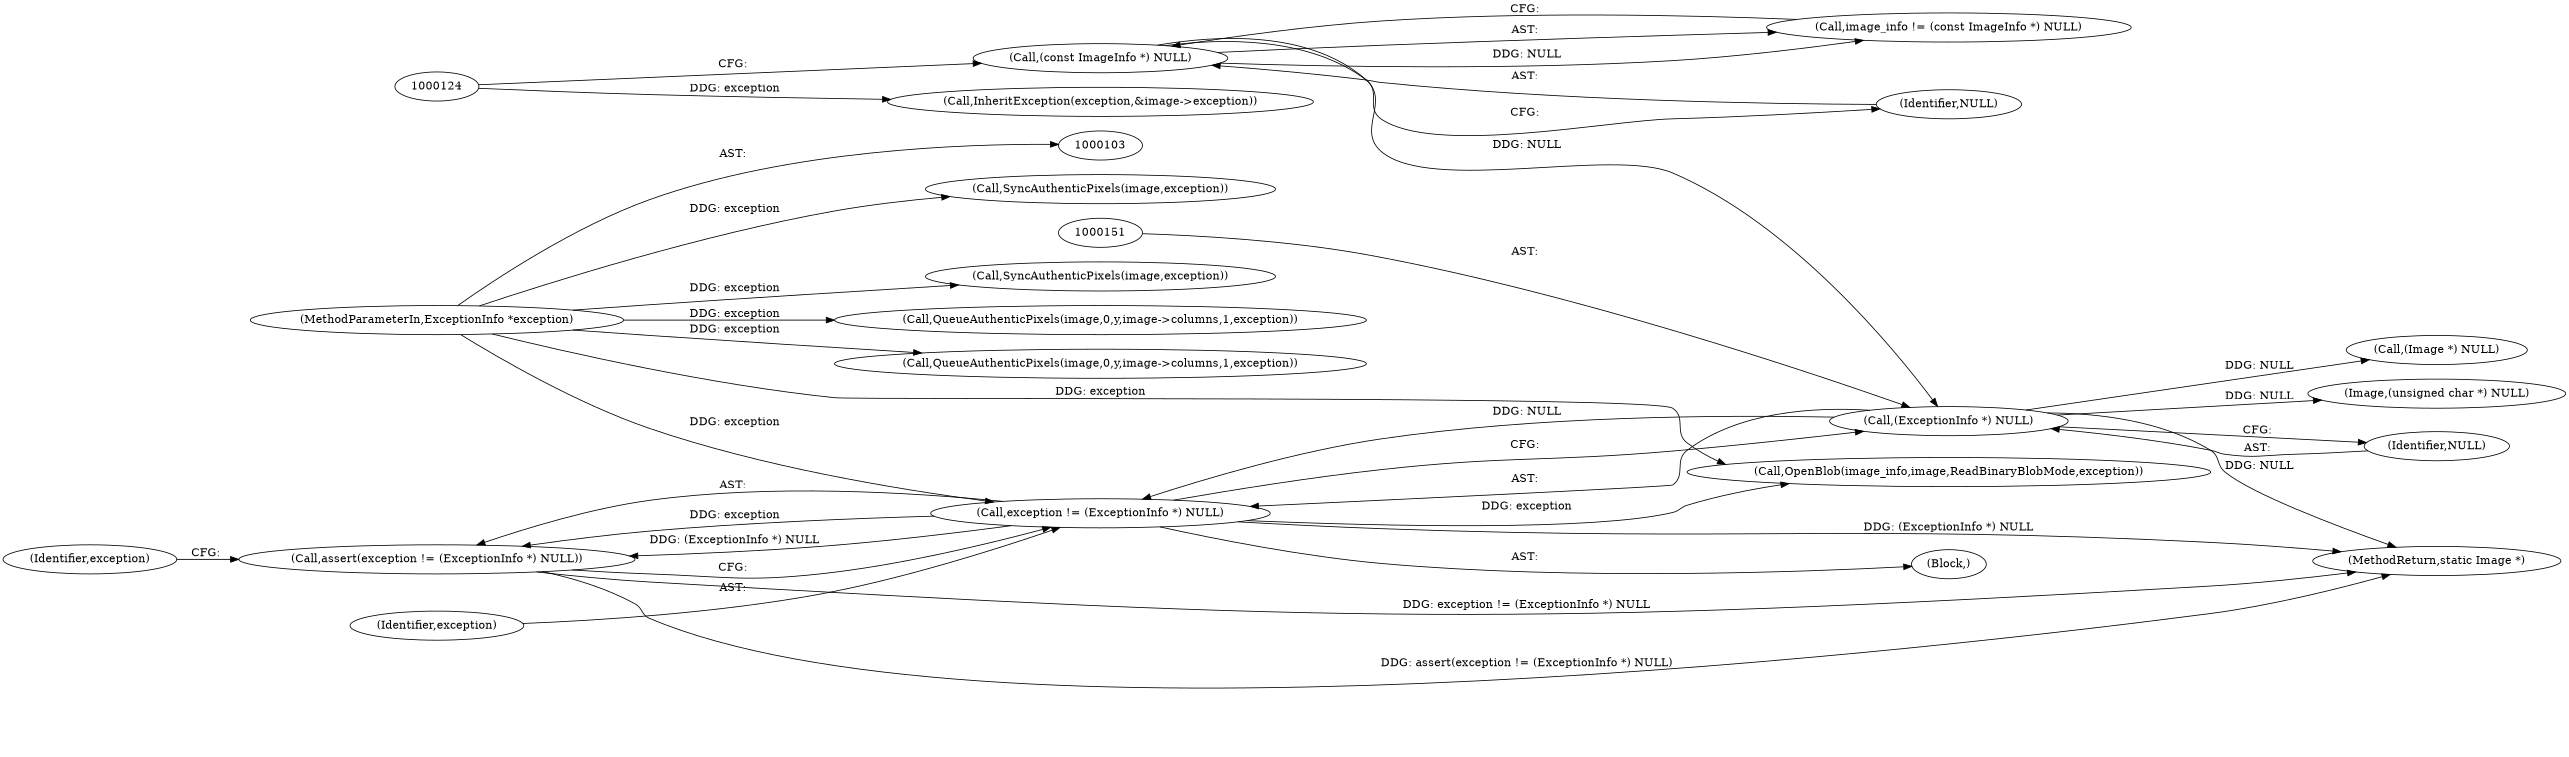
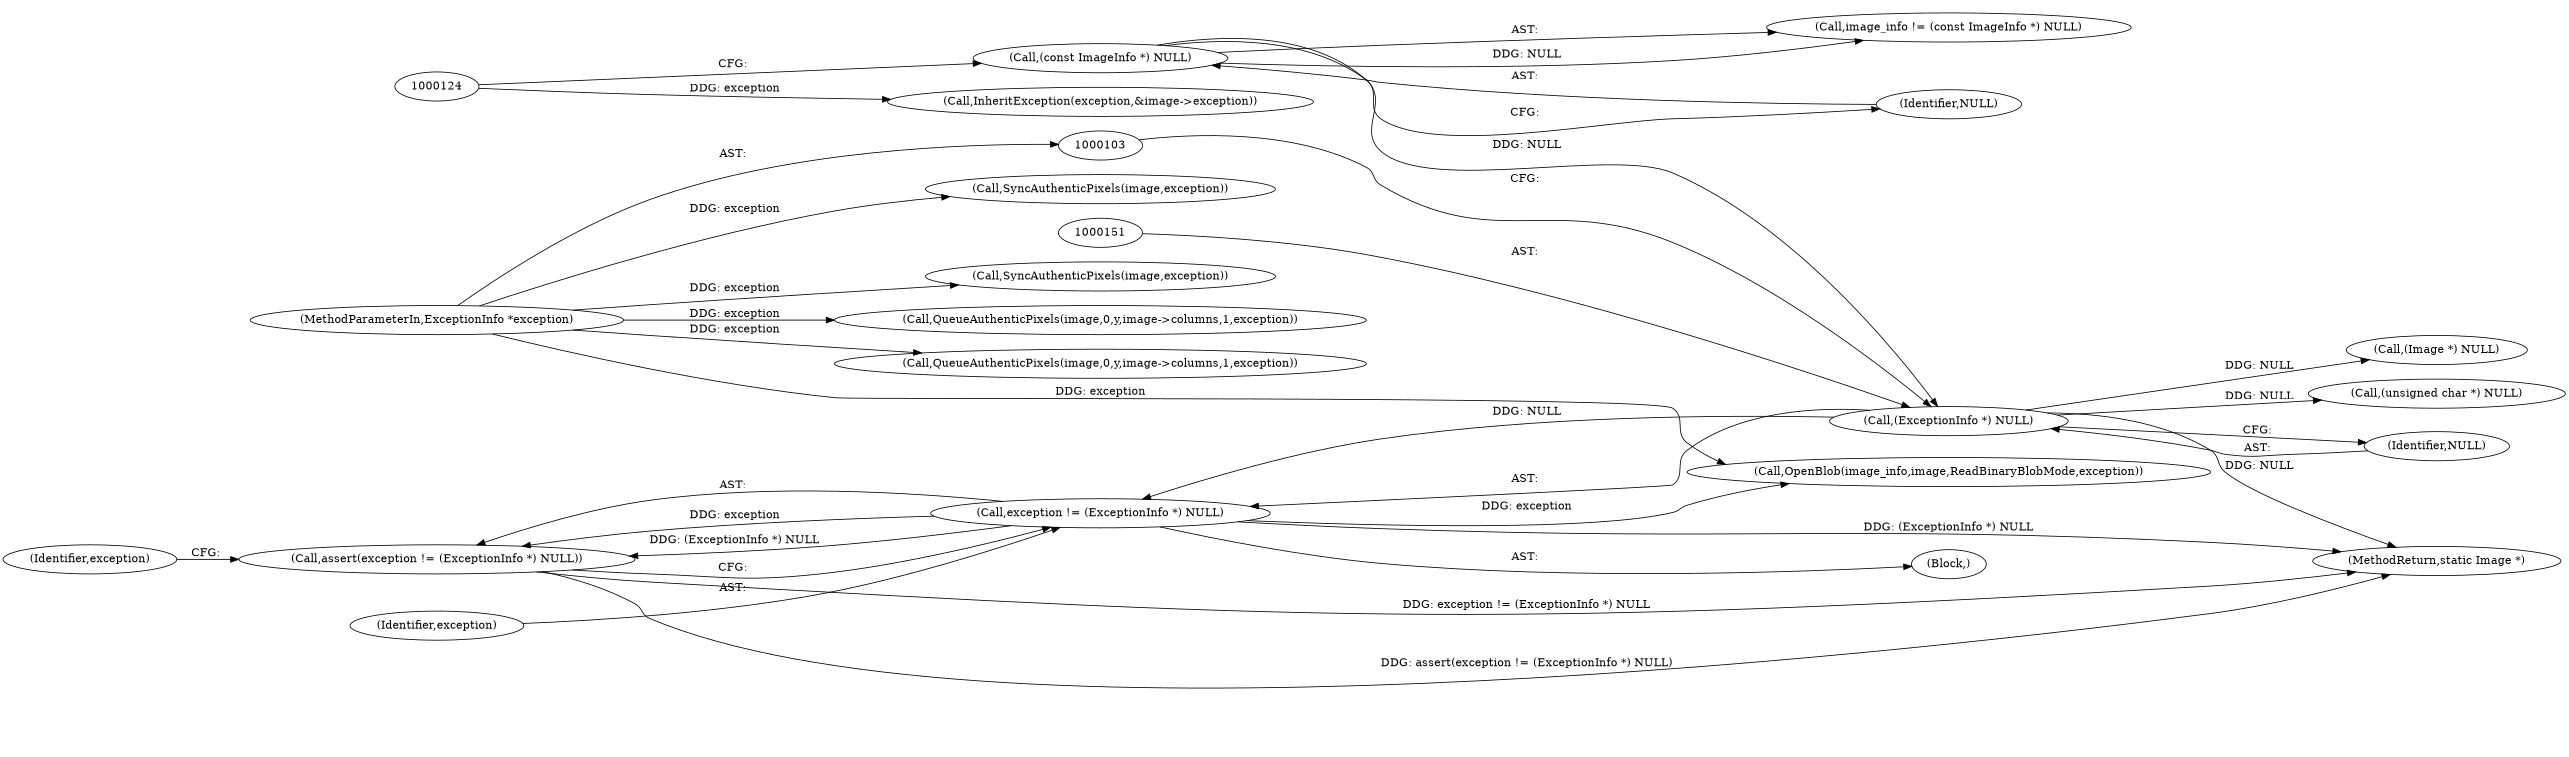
  digraph {
    rankdir=LR
    n1 [label="(Call,assert(exception != (ExceptionInfo *) NULL))"]
    n2 [label="(Call,exception != (ExceptionInfo *) NULL)"]
    n3 [label="(MethodReturn,static Image *)"]
    n4 [label="(Block,)"]
    n5 [label="(Call,(ExceptionInfo *) NULL)"]
    n6 [label="(Call,OpenBlob(image_info,image,ReadBinaryBlobMode,exception))"]
    n7 [label="(Call,(Image *) NULL)"]
-   n8 [label="(Image,(unsigned char *) NULL)"]
+   n8 [label="(Call,(unsigned char *) NULL)"]
    n9 [label="(Identifier,NULL)"]
    n10 [label="(MethodParameterIn,ExceptionInfo *exception)"]
    n11 [label="(Call,SyncAuthenticPixels(image,exception))"]
    n12 [label="(Call,QueueAuthenticPixels(image,0,y,image->columns,1,exception))"]
    n13 [label="(Call,QueueAuthenticPixels(image,0,y,image->columns,1,exception))"]
    n14 [label="(Call,SyncAuthenticPixels(image,exception))"]
    1000103
    n16 [label="(Call,InheritException(exception,&image->exception))"]
    n17 [label="(Call,(const ImageInfo *) NULL)"]
    n18 [label="(Identifier,NULL)"]
    n19 [label="(Call,image_info != (const ImageInfo *) NULL)"]
    n20 [label="(Identifier,exception)"]
    n21 [label="(Identifier,exception)"]
    1000151
    1000124
    n1 -> n2 [label="CFG: "]
    n1 -> n3 [label="DDG: exception != (ExceptionInfo *) NULL"]
    n1 -> n3 [label="DDG: assert(exception != (ExceptionInfo *) NULL)"]
    n2 -> n1 [label="AST: "]
    n2 -> n1 [label="DDG: exception"]
    n2 -> n1 [label="DDG: (ExceptionInfo *) NULL"]
    n2 -> n3 [label="DDG: (ExceptionInfo *) NULL"]
    n2 -> n4 [label="AST: "]
-   n2 -> n5 [label="CFG: "]
+   1000103 -> n5 [label="CFG: "]
    n2 -> n6 [label="DDG: exception"]
    n5 -> n2 [label="AST: "]
    n5 -> n2 [label="DDG: NULL"]
    n5 -> n3 [label="DDG: NULL"]
    n5 -> n7 [label="DDG: NULL"]
    n5 -> n8 [label="DDG: NULL"]
    n5 -> n9 [label="CFG: "]
    n9 -> n5 [label="AST: "]
-   n10 -> n2 [label="DDG: exception"]
    n10 -> n6 [label="DDG: exception"]
    n10 -> n11 [label="DDG: exception"]
    n10 -> n12 [label="DDG: exception"]
    n10 -> n13 [label="DDG: exception"]
    n10 -> n14 [label="DDG: exception"]
    n10 -> 1000103 [label="AST: "]
    n17 -> n5 [label="DDG: NULL"]
    n17 -> n18 [label="CFG: "]
    n17 -> n19 [label="AST: "]
    n17 -> n19 [label="DDG: NULL"]
    n18 -> n17 [label="AST: "]
-   n19 -> n17 [label="CFG: "]
    n20 -> n1 [label="CFG: "]
    n21 -> n2 [label="AST: "]
    1000151 -> n5 [label="AST: "]
    1000124 -> n16 [label="DDG: exception"]
    1000124 -> n17 [label="CFG: "]
  }
